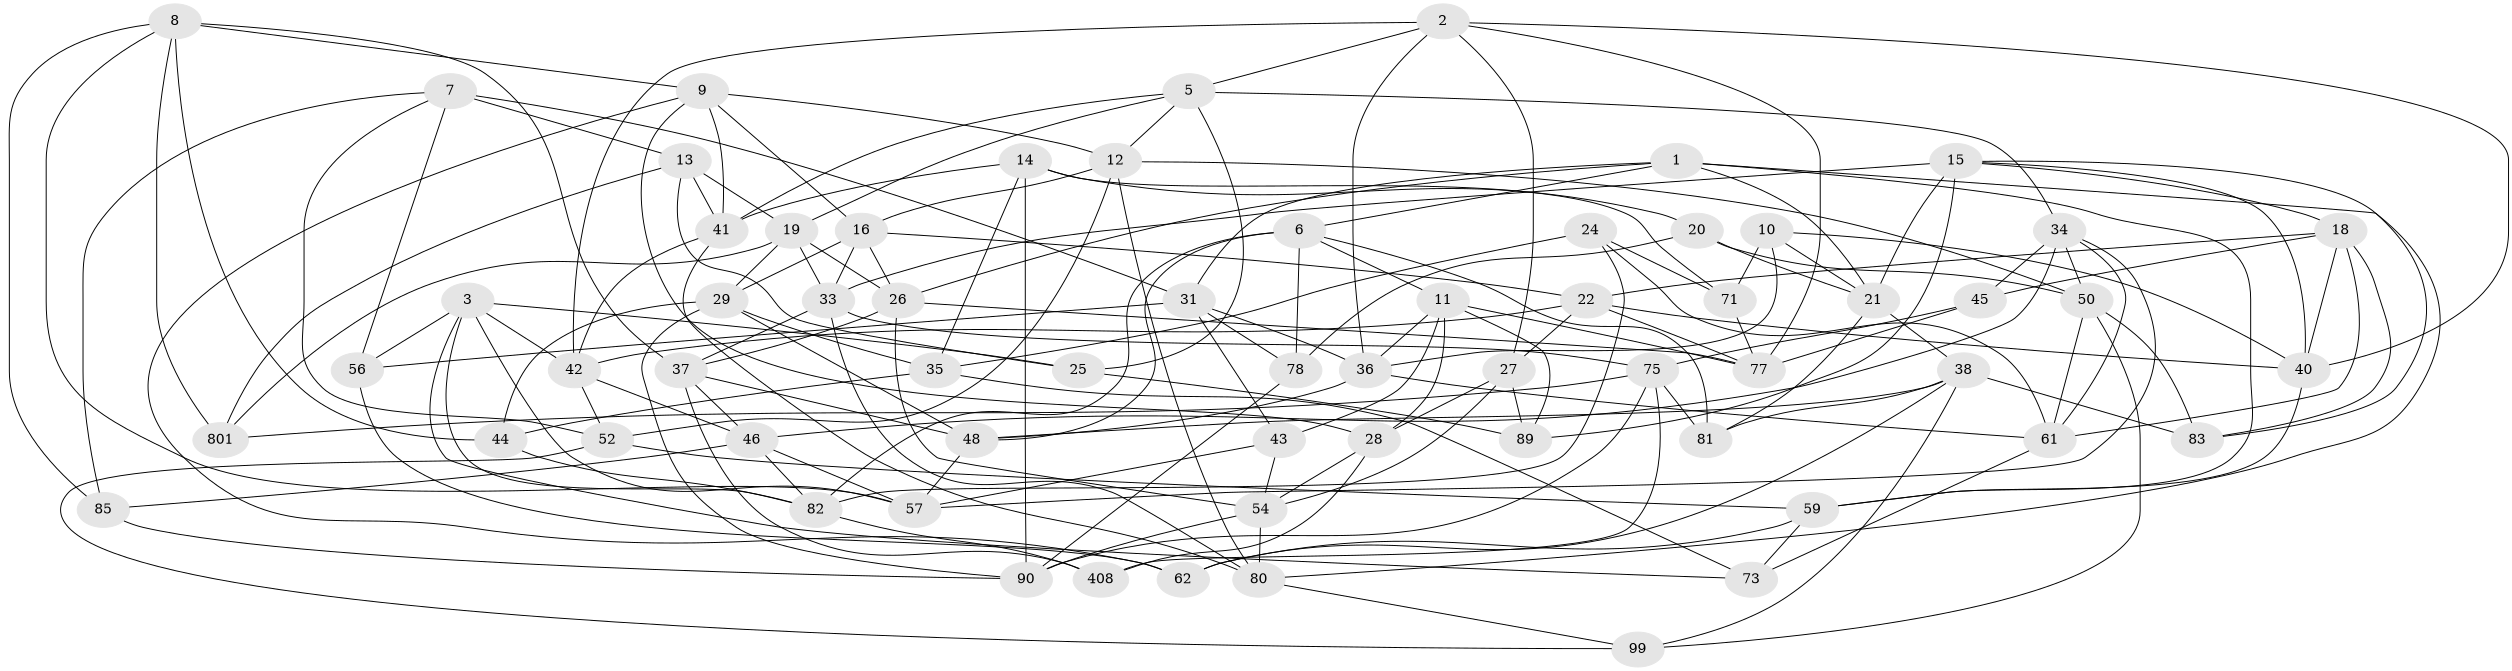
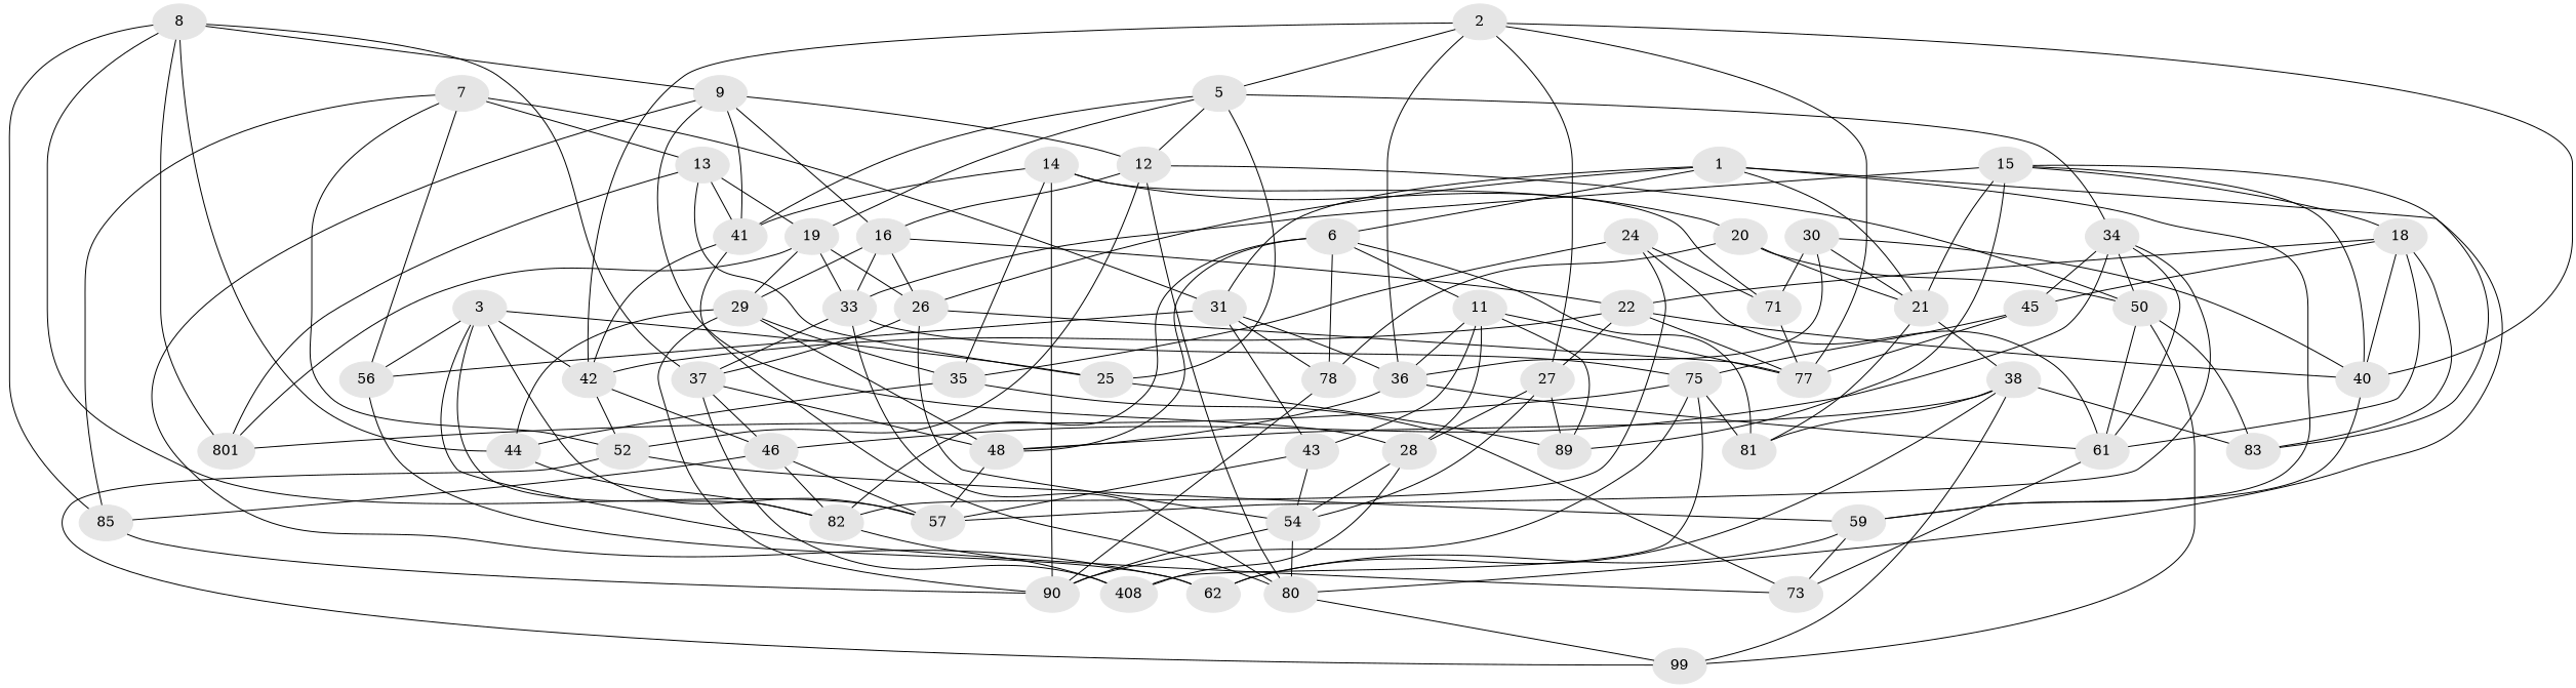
  graph {
    node [color=gray90 style=filled]
    1 [super="+47"]
    6 [super="+23"]
    21 [super="+72"]
    26 [super="+60"]
    31 [super="+92"]
    59 [super="+67"]
    80 [super="+98"]
    82 [super="+109"]
    11 [super="+55"]
    48 [super="+86"]
    78
    81
    38 [super="+66"]
    77 [super="+88"]
    37 [super="+103"]
    54 [super="+95"]
    36 [super="+64"]
    56
    43
    73
    62
    99
    2 [super="+4"]
    5 [super="+105"]
    27 [super="+70"]
    40 [super="+97"]
    42 [super="+107"]
    25
    12 [super="+96"]
    19 [super="+32"]
    34 [super="+63"]
    41 [super="+79"]
    28 [super="+51"]
    89
    61 [super="+93"]
    52 [super="+76"]
    46 [super="+74"]
    3 [super="+49"]
    57 [super="+91"]
    n40 [label=408]
    16 [super="+17"]
    50 [super="+58"]
    n43 [label=801]
    33 [super="+68"]
    29 [super="+53"]
    45
    90 [super="+100"]
    7 [super="+30"]
    13 [super="+65"]
    85
    8 [super="+39"]
    9 [super="+69"]
    44
    22 [super="+104"]
-   10
+   10 [label=30]
    71
    83
    14 [super="+84"]
    20
    35 [super="+94"]
    15 [super="+106"]
    18 [super="+102"]
    75 [super="+87"]
    24
    1 -- 6
    1 -- 21
    1 -- 26
    1 -- 31
    1 -- 59
    1 -- 80
    6 -- 82
    6 -- 11
    6 -- 48
    6 -- 78
    6 -- 81
    21 -- 81
    21 -- 38
    26 -- 77
    26 -- 37
    26 -- 54
    31 -- 78
    31 -- 36
    31 -- 56
    31 -- 43
    59 -- 73
    59 -- 62
    80 -- 99
    82 -- n40
    11 -- 77
    11 -- 36
    11 -- 43
    11 -- 28
    11 -- 89
    48 -- 57
    78 -- 90
    38 -- 48
    38 -- 81
    38 -- 62
    38 -- 99
    38 -- 83
    37 -- 48
    37 -- 46
    37 -- n40
    54 -- 80
    54 -- 90
    36 -- 48
    36 -- 61
    56 -- 62
    43 -- 54
    43 -- 57
    2 -- 77
    2 -- 36
    2 -- 5
    2 -- 27
    2 -- 40
    2 -- 42
    5 -- 25
    5 -- 12
    5 -- 19
    5 -- 34
    5 -- 41
    27 -- 54
    27 -- 28 [weight=2]
    27 -- 89
    40 -- 59
    42 -- 52
    42 -- 46
    25 -- 89
    12 -- 80
    12 -- 52
    12 -- 16
    12 -- 50
    19 -- 26
    19 -- n43
    19 -- 33
    19 -- 29
    34 -- 61
    34 -- 46
    34 -- 57
    34 -- 50
    34 -- 45
    41 -- 80
    41 -- 42
    28 -- 54
    28 -- n40
    61 -- 73
    52 -- 59 [weight=2]
    52 -- 99
    46 -- 82
    46 -- 57
    46 -- 85
    3 -- 82
    3 -- 56
    3 -- 73
    3 -- 42
    3 -- 25
    3 -- 57
    16 -- 26
    16 -- 33
    16 -- 29
    16 -- 22
    50 -- 99
    50 -- 61
    50 -- 83
    33 -- 80
    33 -- 37
    33 -- 75
    29 -- 48
    29 -- 90
    29 -- 44
    29 -- 35
    45 -- 77
    45 -- 75
    7 -- 31
    7 -- 56
    7 -- 52
    7 -- 13 [weight=2]
    7 -- 85
    13 -- 25
    13 -- 19
    13 -- 41
    13 -- n43
    85 -- 90
    8 -- 37
    8 -- 57
    8 -- n43
    8 -- 85
    8 -- 9
    8 -- 44
    9 -- 62
    9 -- 12
    9 -- 41
    9 -- 28
    9 -- 16
    44 -- 82
    22 -- 77
    22 -- 27
    22 -- 40
    22 -- 42
    10 -- 21
    10 -- 36
    10 -- 40
    10 -- 71
    71 -- 77
    14 -- 41
    14 -- 90
    14 -- 71
    14 -- 20
    14 -- 35 [weight=2]
    20 -- 21
    20 -- 78
    20 -- 50
    35 -- 73
    35 -- 44
    15 -- 21
    15 -- 40
    15 -- 89
    15 -- 33
    15 -- 83
    15 -- 18
    18 -- 40
    18 -- 61
    18 -- 45
    18 -- 22
    18 -- 83
    75 -- 81
    75 -- n40
    75 -- n43
    75 -- 90
    24 -- 82
    24 -- 61
    24 -- 71
    24 -- 35
  }
